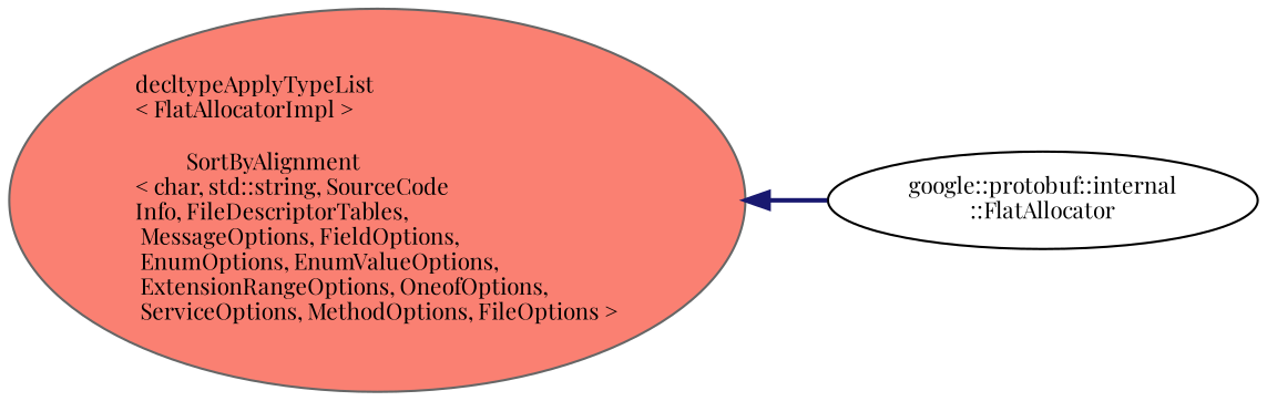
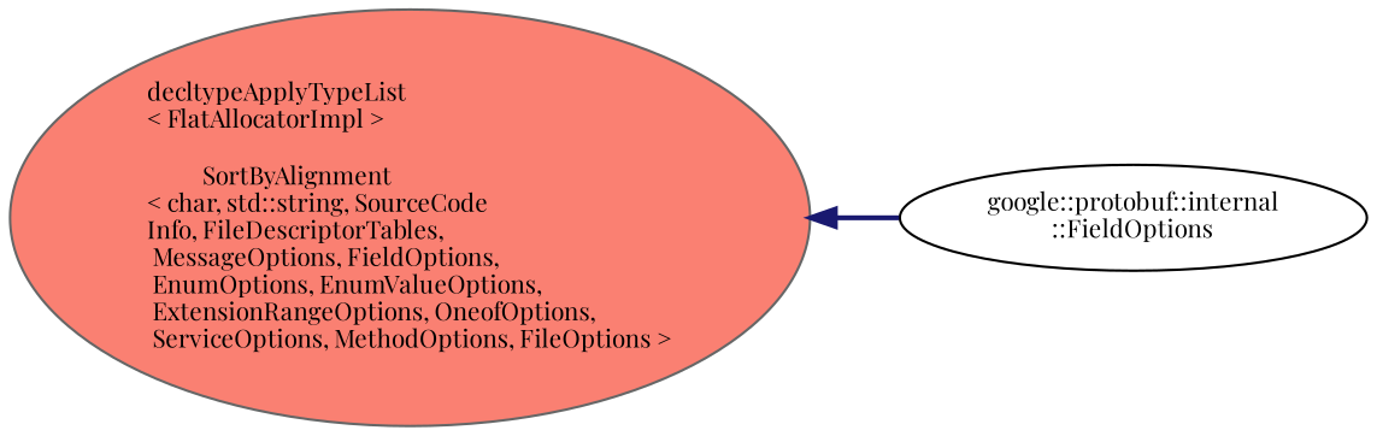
  digraph {
    rankdir=LR
    fontname="Playfair Display"
    node [fontname="Playfair Display" fontsize=10 shape=ellipse style=filled]
-   n1 [color=black fillcolor=white fontcolor=black height=0.2 label="google::protobuf::internal\l::FlatAllocator" width=0.4]
+   n1 [color=black fillcolor=white fontcolor=black height=0.2 label="google::protobuf::internal\l::FieldOptions" width=0.4]
    n2 [color=gray40 fillcolor=salmon height=0.2 label="decltypeApplyTypeList\l\< FlatAllocatorImpl \>\l\n          SortByAlignment\l\< char, std::string, SourceCode\lInfo, FileDescriptorTables,\l MessageOptions, FieldOptions,\l EnumOptions, EnumValueOptions,\l ExtensionRangeOptions, OneofOptions,\l ServiceOptions, MethodOptions, FileOptions \>" width=0.4]
    n2 -> n1 [color=midnightblue dir=back fontname="Playfair Display" fontsize=10 labelfontname=Helvetica labelfontsize=10 style=bold]
  }
